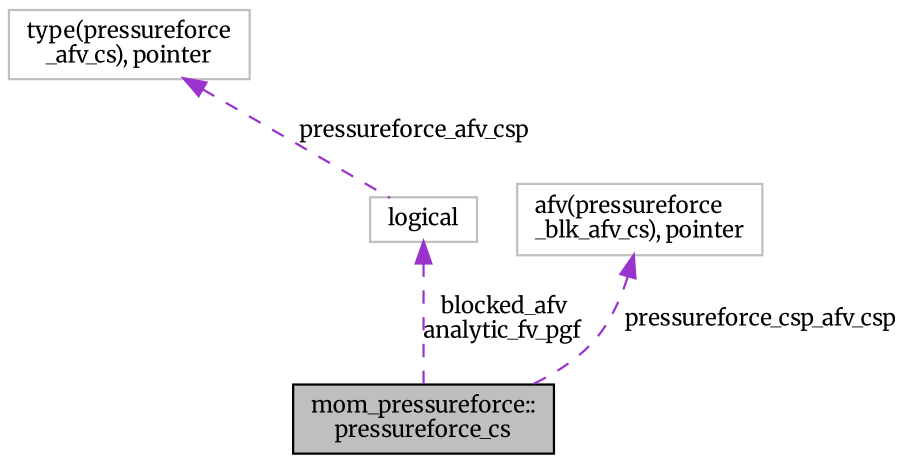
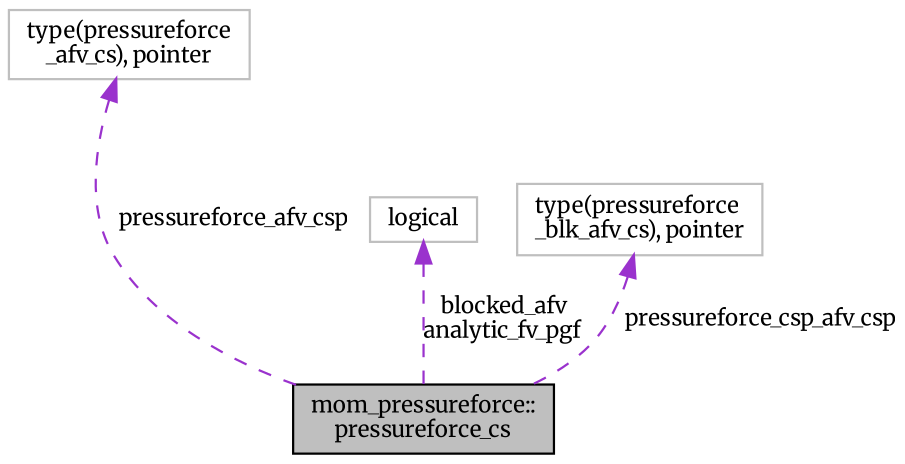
  digraph {
    fontname=Merriweather
    rankdir=TB
    node [color=grey75 fillcolor=white fontname=Merriweather fontsize=10 shape=record style=filled]
    edge [color=darkorchid3 dir=back fontname=Merriweather fontsize=10 labelfontname=Helvetica labelfontsize=10 style=dashed]
    n1 [color=black fillcolor=grey75 fontcolor=black height=0.2 label="mom_pressureforce::\lpressureforce_cs" width=0.4]
    n2 [height=0.2 label=logical width=0.4]
    n3 [height=0.2 label="type(pressureforce\l_afv_cs), pointer" width=0.4]
-   n4 [height=0.2 label="afv(pressureforce\l_blk_afv_cs), pointer" width=0.4]
+   n4 [height=0.2 label="type(pressureforce\l_blk_afv_cs), pointer" width=0.4]
    n2 -> n1 [label=" blocked_afv\nanalytic_fv_pgf"]
-   n3 -> n2 [label=" pressureforce_afv_csp"]
+   n3 -> n1 [label=" pressureforce_afv_csp"]
    n4 -> n1 [label=" pressureforce_csp_afv_csp"]
  }
